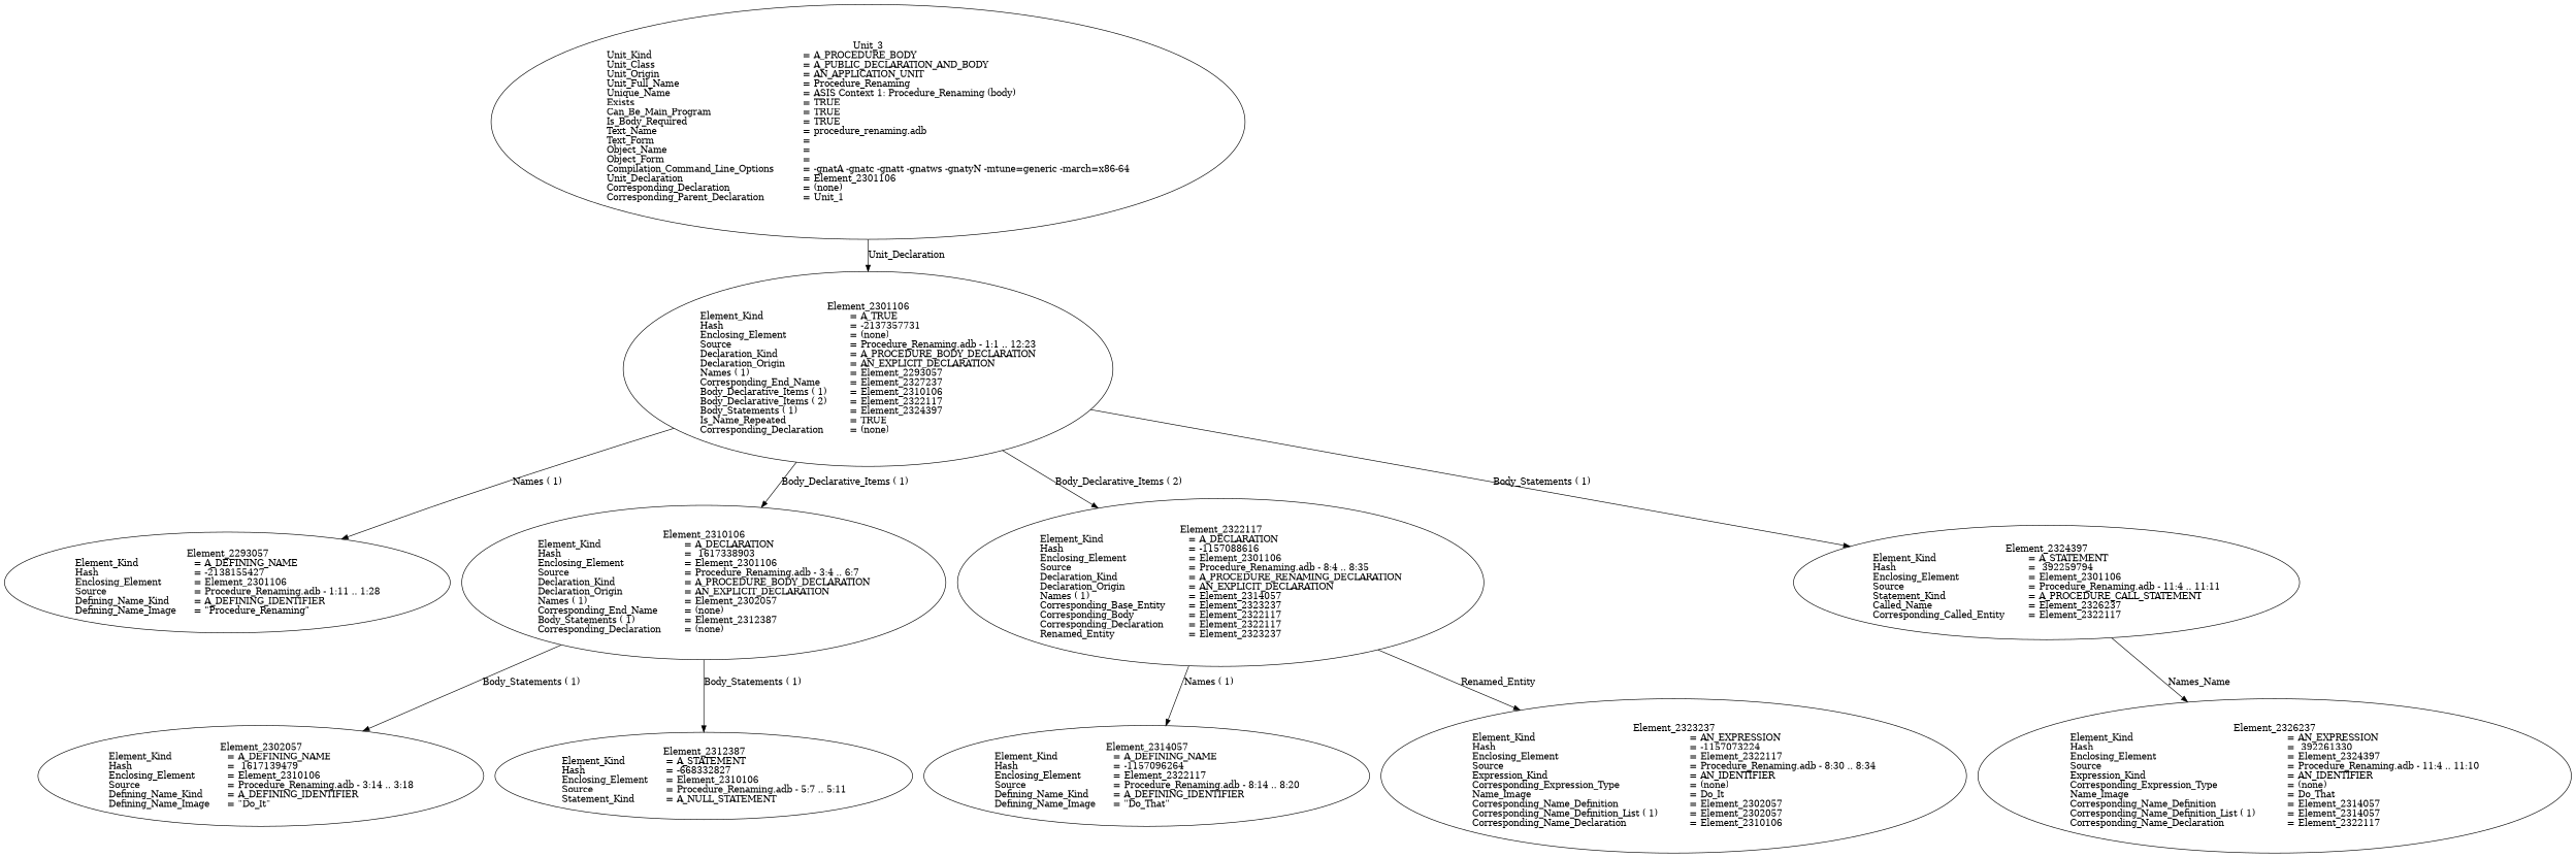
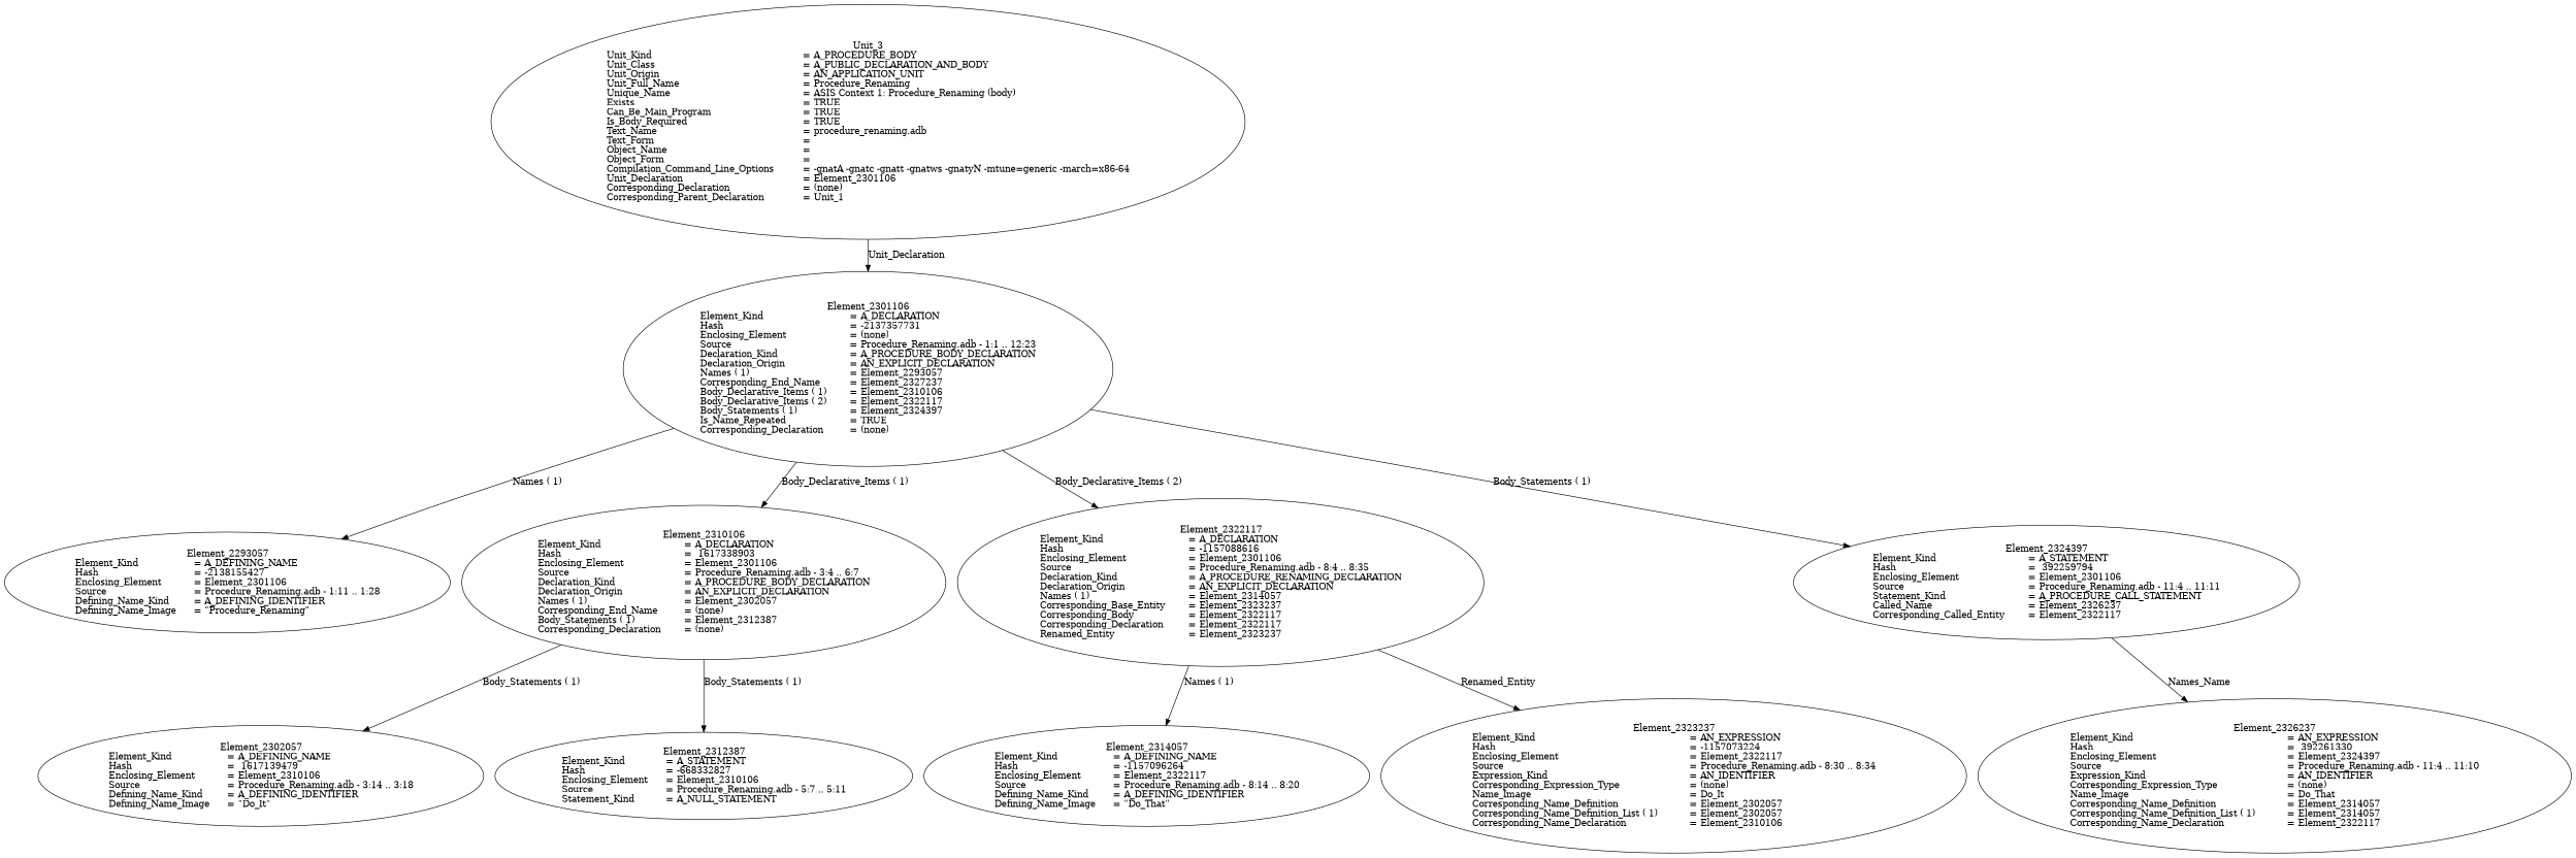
  digraph {
    n1 [label=<<TABLE BORDER="0" CELLBORDER="0" CELLSPACING="0" CELLPADDING="0">            <TR><TD COLSPAN="3">Unit_3</TD></TR>           <TR><TD ALIGN="LEFT">Unit_Kind   </TD><TD> = </TD><TD ALIGN="LEFT">A_PROCEDURE_BODY</TD></TR>           <TR><TD ALIGN="LEFT">Unit_Class   </TD><TD> = </TD><TD ALIGN="LEFT">A_PUBLIC_DECLARATION_AND_BODY</TD></TR>           <TR><TD ALIGN="LEFT">Unit_Origin   </TD><TD> = </TD><TD ALIGN="LEFT">AN_APPLICATION_UNIT</TD></TR>           <TR><TD ALIGN="LEFT">Unit_Full_Name    </TD><TD> = </TD><TD ALIGN="LEFT">Procedure_Renaming</TD></TR>           <TR><TD ALIGN="LEFT">Unique_Name   </TD><TD> = </TD><TD ALIGN="LEFT">ASIS Context 1: Procedure_Renaming (body)</TD></TR>           <TR><TD ALIGN="LEFT">Exists  </TD><TD> = </TD><TD ALIGN="LEFT">TRUE</TD></TR>           <TR><TD ALIGN="LEFT">Can_Be_Main_Program     </TD><TD> = </TD><TD ALIGN="LEFT">TRUE</TD></TR>           <TR><TD ALIGN="LEFT">Is_Body_Required     </TD><TD> = </TD><TD ALIGN="LEFT">TRUE</TD></TR>           <TR><TD ALIGN="LEFT">Text_Name   </TD><TD> = </TD><TD ALIGN="LEFT">procedure_renaming.adb</TD></TR>           <TR><TD ALIGN="LEFT">Text_Form   </TD><TD> = </TD><TD ALIGN="LEFT"></TD></TR>           <TR><TD ALIGN="LEFT">Object_Name   </TD><TD> = </TD><TD ALIGN="LEFT"></TD></TR>           <TR><TD ALIGN="LEFT">Object_Form   </TD><TD> = </TD><TD ALIGN="LEFT"></TD></TR>           <TR><TD ALIGN="LEFT">Compilation_Command_Line_Options         </TD><TD> = </TD><TD ALIGN="LEFT">-gnatA -gnatc -gnatt -gnatws -gnatyN -mtune=generic -march=x86-64</TD></TR>           <TR><TD ALIGN="LEFT">Unit_Declaration     </TD><TD> = </TD><TD ALIGN="LEFT">Element_2301106</TD></TR>           <TR><TD ALIGN="LEFT">Corresponding_Declaration       </TD><TD> = </TD><TD ALIGN="LEFT">(none)</TD></TR>           <TR><TD ALIGN="LEFT">Corresponding_Parent_Declaration         </TD><TD> = </TD><TD ALIGN="LEFT">Unit_1</TD></TR>           </TABLE>>]
-   n2 [label=<<TABLE BORDER="0" CELLBORDER="0" CELLSPACING="0" CELLPADDING="0">            <TR><TD COLSPAN="3">Element_2301106</TD></TR>           <TR><TD ALIGN="LEFT">Element_Kind    </TD><TD> = </TD><TD ALIGN="LEFT">A_TRUE</TD></TR>           <TR><TD ALIGN="LEFT">Hash  </TD><TD> = </TD><TD ALIGN="LEFT">-2137357731</TD></TR>           <TR><TD ALIGN="LEFT">Enclosing_Element     </TD><TD> = </TD><TD ALIGN="LEFT">(none)</TD></TR>           <TR><TD ALIGN="LEFT">Source  </TD><TD> = </TD><TD ALIGN="LEFT">Procedure_Renaming.adb - 1:1 .. 12:23</TD></TR>           <TR><TD ALIGN="LEFT">Declaration_Kind     </TD><TD> = </TD><TD ALIGN="LEFT">A_PROCEDURE_BODY_DECLARATION</TD></TR>           <TR><TD ALIGN="LEFT">Declaration_Origin     </TD><TD> = </TD><TD ALIGN="LEFT">AN_EXPLICIT_DECLARATION</TD></TR>           <TR><TD ALIGN="LEFT">Names ( 1)   </TD><TD> = </TD><TD ALIGN="LEFT">Element_2293057</TD></TR>           <TR><TD ALIGN="LEFT">Corresponding_End_Name      </TD><TD> = </TD><TD ALIGN="LEFT">Element_2327237</TD></TR>           <TR><TD ALIGN="LEFT">Body_Declarative_Items ( 1)       </TD><TD> = </TD><TD ALIGN="LEFT">Element_2310106</TD></TR>           <TR><TD ALIGN="LEFT">Body_Declarative_Items ( 2)       </TD><TD> = </TD><TD ALIGN="LEFT">Element_2322117</TD></TR>           <TR><TD ALIGN="LEFT">Body_Statements ( 1)      </TD><TD> = </TD><TD ALIGN="LEFT">Element_2324397</TD></TR>           <TR><TD ALIGN="LEFT">Is_Name_Repeated     </TD><TD> = </TD><TD ALIGN="LEFT">TRUE</TD></TR>           <TR><TD ALIGN="LEFT">Corresponding_Declaration       </TD><TD> = </TD><TD ALIGN="LEFT">(none)</TD></TR>           </TABLE>>]
+   n2 [label=<<TABLE BORDER="0" CELLBORDER="0" CELLSPACING="0" CELLPADDING="0">            <TR><TD COLSPAN="3">Element_2301106</TD></TR>           <TR><TD ALIGN="LEFT">Element_Kind    </TD><TD> = </TD><TD ALIGN="LEFT">A_DECLARATION</TD></TR>           <TR><TD ALIGN="LEFT">Hash  </TD><TD> = </TD><TD ALIGN="LEFT">-2137357731</TD></TR>           <TR><TD ALIGN="LEFT">Enclosing_Element     </TD><TD> = </TD><TD ALIGN="LEFT">(none)</TD></TR>           <TR><TD ALIGN="LEFT">Source  </TD><TD> = </TD><TD ALIGN="LEFT">Procedure_Renaming.adb - 1:1 .. 12:23</TD></TR>           <TR><TD ALIGN="LEFT">Declaration_Kind     </TD><TD> = </TD><TD ALIGN="LEFT">A_PROCEDURE_BODY_DECLARATION</TD></TR>           <TR><TD ALIGN="LEFT">Declaration_Origin     </TD><TD> = </TD><TD ALIGN="LEFT">AN_EXPLICIT_DECLARATION</TD></TR>           <TR><TD ALIGN="LEFT">Names ( 1)   </TD><TD> = </TD><TD ALIGN="LEFT">Element_2293057</TD></TR>           <TR><TD ALIGN="LEFT">Corresponding_End_Name      </TD><TD> = </TD><TD ALIGN="LEFT">Element_2327237</TD></TR>           <TR><TD ALIGN="LEFT">Body_Declarative_Items ( 1)       </TD><TD> = </TD><TD ALIGN="LEFT">Element_2310106</TD></TR>           <TR><TD ALIGN="LEFT">Body_Declarative_Items ( 2)       </TD><TD> = </TD><TD ALIGN="LEFT">Element_2322117</TD></TR>           <TR><TD ALIGN="LEFT">Body_Statements ( 1)      </TD><TD> = </TD><TD ALIGN="LEFT">Element_2324397</TD></TR>           <TR><TD ALIGN="LEFT">Is_Name_Repeated     </TD><TD> = </TD><TD ALIGN="LEFT">TRUE</TD></TR>           <TR><TD ALIGN="LEFT">Corresponding_Declaration       </TD><TD> = </TD><TD ALIGN="LEFT">(none)</TD></TR>           </TABLE>>]
    n3 [label=<<TABLE BORDER="0" CELLBORDER="0" CELLSPACING="0" CELLPADDING="0">            <TR><TD COLSPAN="3">Element_2293057</TD></TR>           <TR><TD ALIGN="LEFT">Element_Kind    </TD><TD> = </TD><TD ALIGN="LEFT">A_DEFINING_NAME</TD></TR>           <TR><TD ALIGN="LEFT">Hash  </TD><TD> = </TD><TD ALIGN="LEFT">-2138155427</TD></TR>           <TR><TD ALIGN="LEFT">Enclosing_Element     </TD><TD> = </TD><TD ALIGN="LEFT">Element_2301106</TD></TR>           <TR><TD ALIGN="LEFT">Source  </TD><TD> = </TD><TD ALIGN="LEFT">Procedure_Renaming.adb - 1:11 .. 1:28</TD></TR>           <TR><TD ALIGN="LEFT">Defining_Name_Kind     </TD><TD> = </TD><TD ALIGN="LEFT">A_DEFINING_IDENTIFIER</TD></TR>           <TR><TD ALIGN="LEFT">Defining_Name_Image     </TD><TD> = </TD><TD ALIGN="LEFT">"Procedure_Renaming"</TD></TR>           </TABLE>>]
    n4 [label=<<TABLE BORDER="0" CELLBORDER="0" CELLSPACING="0" CELLPADDING="0">            <TR><TD COLSPAN="3">Element_2310106</TD></TR>           <TR><TD ALIGN="LEFT">Element_Kind    </TD><TD> = </TD><TD ALIGN="LEFT">A_DECLARATION</TD></TR>           <TR><TD ALIGN="LEFT">Hash  </TD><TD> = </TD><TD ALIGN="LEFT"> 1617338903</TD></TR>           <TR><TD ALIGN="LEFT">Enclosing_Element     </TD><TD> = </TD><TD ALIGN="LEFT">Element_2301106</TD></TR>           <TR><TD ALIGN="LEFT">Source  </TD><TD> = </TD><TD ALIGN="LEFT">Procedure_Renaming.adb - 3:4 .. 6:7</TD></TR>           <TR><TD ALIGN="LEFT">Declaration_Kind     </TD><TD> = </TD><TD ALIGN="LEFT">A_PROCEDURE_BODY_DECLARATION</TD></TR>           <TR><TD ALIGN="LEFT">Declaration_Origin     </TD><TD> = </TD><TD ALIGN="LEFT">AN_EXPLICIT_DECLARATION</TD></TR>           <TR><TD ALIGN="LEFT">Names ( 1)   </TD><TD> = </TD><TD ALIGN="LEFT">Element_2302057</TD></TR>           <TR><TD ALIGN="LEFT">Corresponding_End_Name      </TD><TD> = </TD><TD ALIGN="LEFT">(none)</TD></TR>           <TR><TD ALIGN="LEFT">Body_Statements ( 1)      </TD><TD> = </TD><TD ALIGN="LEFT">Element_2312387</TD></TR>           <TR><TD ALIGN="LEFT">Corresponding_Declaration       </TD><TD> = </TD><TD ALIGN="LEFT">(none)</TD></TR>           </TABLE>>]
    n5 [label=<<TABLE BORDER="0" CELLBORDER="0" CELLSPACING="0" CELLPADDING="0">            <TR><TD COLSPAN="3">Element_2322117</TD></TR>           <TR><TD ALIGN="LEFT">Element_Kind    </TD><TD> = </TD><TD ALIGN="LEFT">A_DECLARATION</TD></TR>           <TR><TD ALIGN="LEFT">Hash  </TD><TD> = </TD><TD ALIGN="LEFT">-1157088616</TD></TR>           <TR><TD ALIGN="LEFT">Enclosing_Element     </TD><TD> = </TD><TD ALIGN="LEFT">Element_2301106</TD></TR>           <TR><TD ALIGN="LEFT">Source  </TD><TD> = </TD><TD ALIGN="LEFT">Procedure_Renaming.adb - 8:4 .. 8:35</TD></TR>           <TR><TD ALIGN="LEFT">Declaration_Kind     </TD><TD> = </TD><TD ALIGN="LEFT">A_PROCEDURE_RENAMING_DECLARATION</TD></TR>           <TR><TD ALIGN="LEFT">Declaration_Origin     </TD><TD> = </TD><TD ALIGN="LEFT">AN_EXPLICIT_DECLARATION</TD></TR>           <TR><TD ALIGN="LEFT">Names ( 1)   </TD><TD> = </TD><TD ALIGN="LEFT">Element_2314057</TD></TR>           <TR><TD ALIGN="LEFT">Corresponding_Base_Entity       </TD><TD> = </TD><TD ALIGN="LEFT">Element_2323237</TD></TR>           <TR><TD ALIGN="LEFT">Corresponding_Body     </TD><TD> = </TD><TD ALIGN="LEFT">Element_2322117</TD></TR>           <TR><TD ALIGN="LEFT">Corresponding_Declaration       </TD><TD> = </TD><TD ALIGN="LEFT">Element_2322117</TD></TR>           <TR><TD ALIGN="LEFT">Renamed_Entity    </TD><TD> = </TD><TD ALIGN="LEFT">Element_2323237</TD></TR>           </TABLE>>]
    n6 [label=<<TABLE BORDER="0" CELLBORDER="0" CELLSPACING="0" CELLPADDING="0">            <TR><TD COLSPAN="3">Element_2324397</TD></TR>           <TR><TD ALIGN="LEFT">Element_Kind    </TD><TD> = </TD><TD ALIGN="LEFT">A_STATEMENT</TD></TR>           <TR><TD ALIGN="LEFT">Hash  </TD><TD> = </TD><TD ALIGN="LEFT"> 392259794</TD></TR>           <TR><TD ALIGN="LEFT">Enclosing_Element     </TD><TD> = </TD><TD ALIGN="LEFT">Element_2301106</TD></TR>           <TR><TD ALIGN="LEFT">Source  </TD><TD> = </TD><TD ALIGN="LEFT">Procedure_Renaming.adb - 11:4 .. 11:11</TD></TR>           <TR><TD ALIGN="LEFT">Statement_Kind    </TD><TD> = </TD><TD ALIGN="LEFT">A_PROCEDURE_CALL_STATEMENT</TD></TR>           <TR><TD ALIGN="LEFT">Called_Name   </TD><TD> = </TD><TD ALIGN="LEFT">Element_2326237</TD></TR>           <TR><TD ALIGN="LEFT">Corresponding_Called_Entity       </TD><TD> = </TD><TD ALIGN="LEFT">Element_2322117</TD></TR>           </TABLE>>]
    n7 [label=<<TABLE BORDER="0" CELLBORDER="0" CELLSPACING="0" CELLPADDING="0">            <TR><TD COLSPAN="3">Element_2302057</TD></TR>           <TR><TD ALIGN="LEFT">Element_Kind    </TD><TD> = </TD><TD ALIGN="LEFT">A_DEFINING_NAME</TD></TR>           <TR><TD ALIGN="LEFT">Hash  </TD><TD> = </TD><TD ALIGN="LEFT"> 1617139479</TD></TR>           <TR><TD ALIGN="LEFT">Enclosing_Element     </TD><TD> = </TD><TD ALIGN="LEFT">Element_2310106</TD></TR>           <TR><TD ALIGN="LEFT">Source  </TD><TD> = </TD><TD ALIGN="LEFT">Procedure_Renaming.adb - 3:14 .. 3:18</TD></TR>           <TR><TD ALIGN="LEFT">Defining_Name_Kind     </TD><TD> = </TD><TD ALIGN="LEFT">A_DEFINING_IDENTIFIER</TD></TR>           <TR><TD ALIGN="LEFT">Defining_Name_Image     </TD><TD> = </TD><TD ALIGN="LEFT">"Do_It"</TD></TR>           </TABLE>>]
    n8 [label=<<TABLE BORDER="0" CELLBORDER="0" CELLSPACING="0" CELLPADDING="0">            <TR><TD COLSPAN="3">Element_2312387</TD></TR>           <TR><TD ALIGN="LEFT">Element_Kind    </TD><TD> = </TD><TD ALIGN="LEFT">A_STATEMENT</TD></TR>           <TR><TD ALIGN="LEFT">Hash  </TD><TD> = </TD><TD ALIGN="LEFT">-668332827</TD></TR>           <TR><TD ALIGN="LEFT">Enclosing_Element     </TD><TD> = </TD><TD ALIGN="LEFT">Element_2310106</TD></TR>           <TR><TD ALIGN="LEFT">Source  </TD><TD> = </TD><TD ALIGN="LEFT">Procedure_Renaming.adb - 5:7 .. 5:11</TD></TR>           <TR><TD ALIGN="LEFT">Statement_Kind    </TD><TD> = </TD><TD ALIGN="LEFT">A_NULL_STATEMENT</TD></TR>           </TABLE>>]
    n9 [label=<<TABLE BORDER="0" CELLBORDER="0" CELLSPACING="0" CELLPADDING="0">            <TR><TD COLSPAN="3">Element_2314057</TD></TR>           <TR><TD ALIGN="LEFT">Element_Kind    </TD><TD> = </TD><TD ALIGN="LEFT">A_DEFINING_NAME</TD></TR>           <TR><TD ALIGN="LEFT">Hash  </TD><TD> = </TD><TD ALIGN="LEFT">-1157096264</TD></TR>           <TR><TD ALIGN="LEFT">Enclosing_Element     </TD><TD> = </TD><TD ALIGN="LEFT">Element_2322117</TD></TR>           <TR><TD ALIGN="LEFT">Source  </TD><TD> = </TD><TD ALIGN="LEFT">Procedure_Renaming.adb - 8:14 .. 8:20</TD></TR>           <TR><TD ALIGN="LEFT">Defining_Name_Kind     </TD><TD> = </TD><TD ALIGN="LEFT">A_DEFINING_IDENTIFIER</TD></TR>           <TR><TD ALIGN="LEFT">Defining_Name_Image     </TD><TD> = </TD><TD ALIGN="LEFT">"Do_That"</TD></TR>           </TABLE>>]
    n10 [label=<<TABLE BORDER="0" CELLBORDER="0" CELLSPACING="0" CELLPADDING="0">            <TR><TD COLSPAN="3">Element_2323237</TD></TR>           <TR><TD ALIGN="LEFT">Element_Kind    </TD><TD> = </TD><TD ALIGN="LEFT">AN_EXPRESSION</TD></TR>           <TR><TD ALIGN="LEFT">Hash  </TD><TD> = </TD><TD ALIGN="LEFT">-1157073224</TD></TR>           <TR><TD ALIGN="LEFT">Enclosing_Element     </TD><TD> = </TD><TD ALIGN="LEFT">Element_2322117</TD></TR>           <TR><TD ALIGN="LEFT">Source  </TD><TD> = </TD><TD ALIGN="LEFT">Procedure_Renaming.adb - 8:30 .. 8:34</TD></TR>           <TR><TD ALIGN="LEFT">Expression_Kind    </TD><TD> = </TD><TD ALIGN="LEFT">AN_IDENTIFIER</TD></TR>           <TR><TD ALIGN="LEFT">Corresponding_Expression_Type        </TD><TD> = </TD><TD ALIGN="LEFT">(none)</TD></TR>           <TR><TD ALIGN="LEFT">Name_Image   </TD><TD> = </TD><TD ALIGN="LEFT">Do_It</TD></TR>           <TR><TD ALIGN="LEFT">Corresponding_Name_Definition        </TD><TD> = </TD><TD ALIGN="LEFT">Element_2302057</TD></TR>           <TR><TD ALIGN="LEFT">Corresponding_Name_Definition_List ( 1)          </TD><TD> = </TD><TD ALIGN="LEFT">Element_2302057</TD></TR>           <TR><TD ALIGN="LEFT">Corresponding_Name_Declaration        </TD><TD> = </TD><TD ALIGN="LEFT">Element_2310106</TD></TR>           </TABLE>>]
    n11 [label=<<TABLE BORDER="0" CELLBORDER="0" CELLSPACING="0" CELLPADDING="0">            <TR><TD COLSPAN="3">Element_2326237</TD></TR>           <TR><TD ALIGN="LEFT">Element_Kind    </TD><TD> = </TD><TD ALIGN="LEFT">AN_EXPRESSION</TD></TR>           <TR><TD ALIGN="LEFT">Hash  </TD><TD> = </TD><TD ALIGN="LEFT"> 392261330</TD></TR>           <TR><TD ALIGN="LEFT">Enclosing_Element     </TD><TD> = </TD><TD ALIGN="LEFT">Element_2324397</TD></TR>           <TR><TD ALIGN="LEFT">Source  </TD><TD> = </TD><TD ALIGN="LEFT">Procedure_Renaming.adb - 11:4 .. 11:10</TD></TR>           <TR><TD ALIGN="LEFT">Expression_Kind    </TD><TD> = </TD><TD ALIGN="LEFT">AN_IDENTIFIER</TD></TR>           <TR><TD ALIGN="LEFT">Corresponding_Expression_Type        </TD><TD> = </TD><TD ALIGN="LEFT">(none)</TD></TR>           <TR><TD ALIGN="LEFT">Name_Image   </TD><TD> = </TD><TD ALIGN="LEFT">Do_That</TD></TR>           <TR><TD ALIGN="LEFT">Corresponding_Name_Definition        </TD><TD> = </TD><TD ALIGN="LEFT">Element_2314057</TD></TR>           <TR><TD ALIGN="LEFT">Corresponding_Name_Definition_List ( 1)          </TD><TD> = </TD><TD ALIGN="LEFT">Element_2314057</TD></TR>           <TR><TD ALIGN="LEFT">Corresponding_Name_Declaration        </TD><TD> = </TD><TD ALIGN="LEFT">Element_2322117</TD></TR>           </TABLE>>]
    n1 -> n2 [label=Unit_Declaration]
    n2 -> n3 [label="Names ( 1)"]
    n2 -> n4 [label="Body_Declarative_Items ( 1)"]
    n2 -> n5 [label="Body_Declarative_Items ( 2)"]
    n2 -> n6 [label="Body_Statements ( 1)"]
    n4 -> n7 [label="Body_Statements ( 1)"]
    n4 -> n8 [label="Body_Statements ( 1)"]
    n5 -> n9 [label="Names ( 1)"]
    n5 -> n10 [label=Renamed_Entity]
    n6 -> n11 [label=Names_Name]
  }
